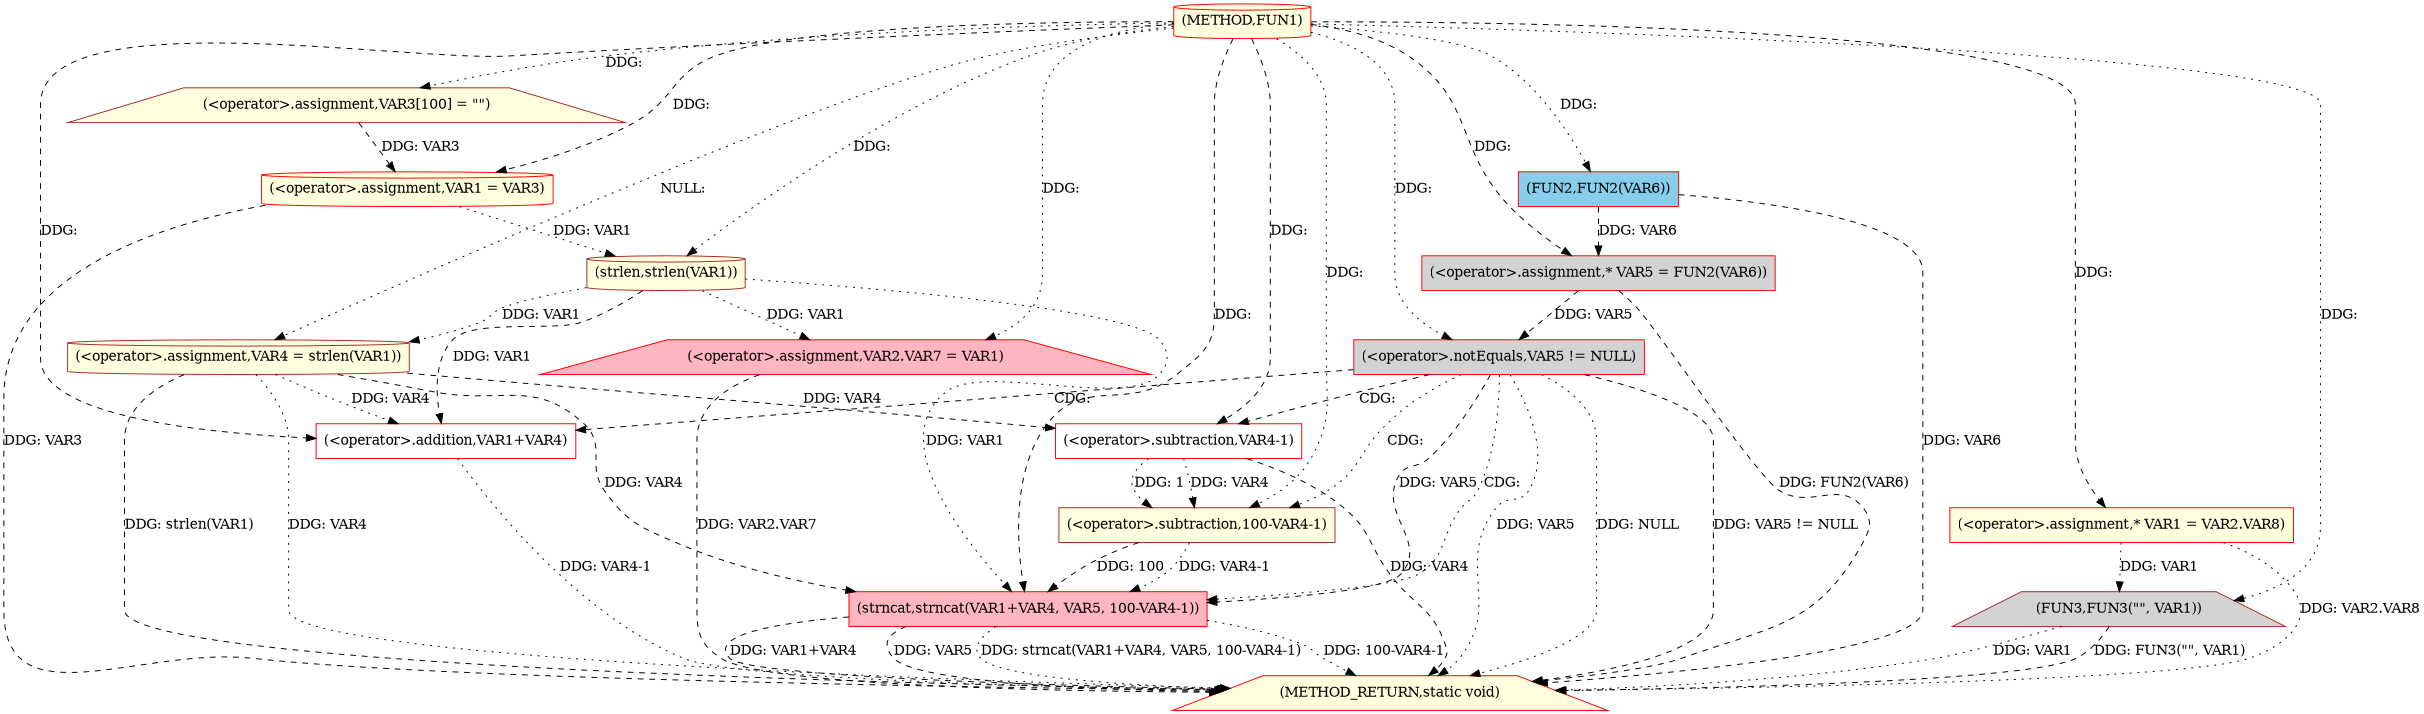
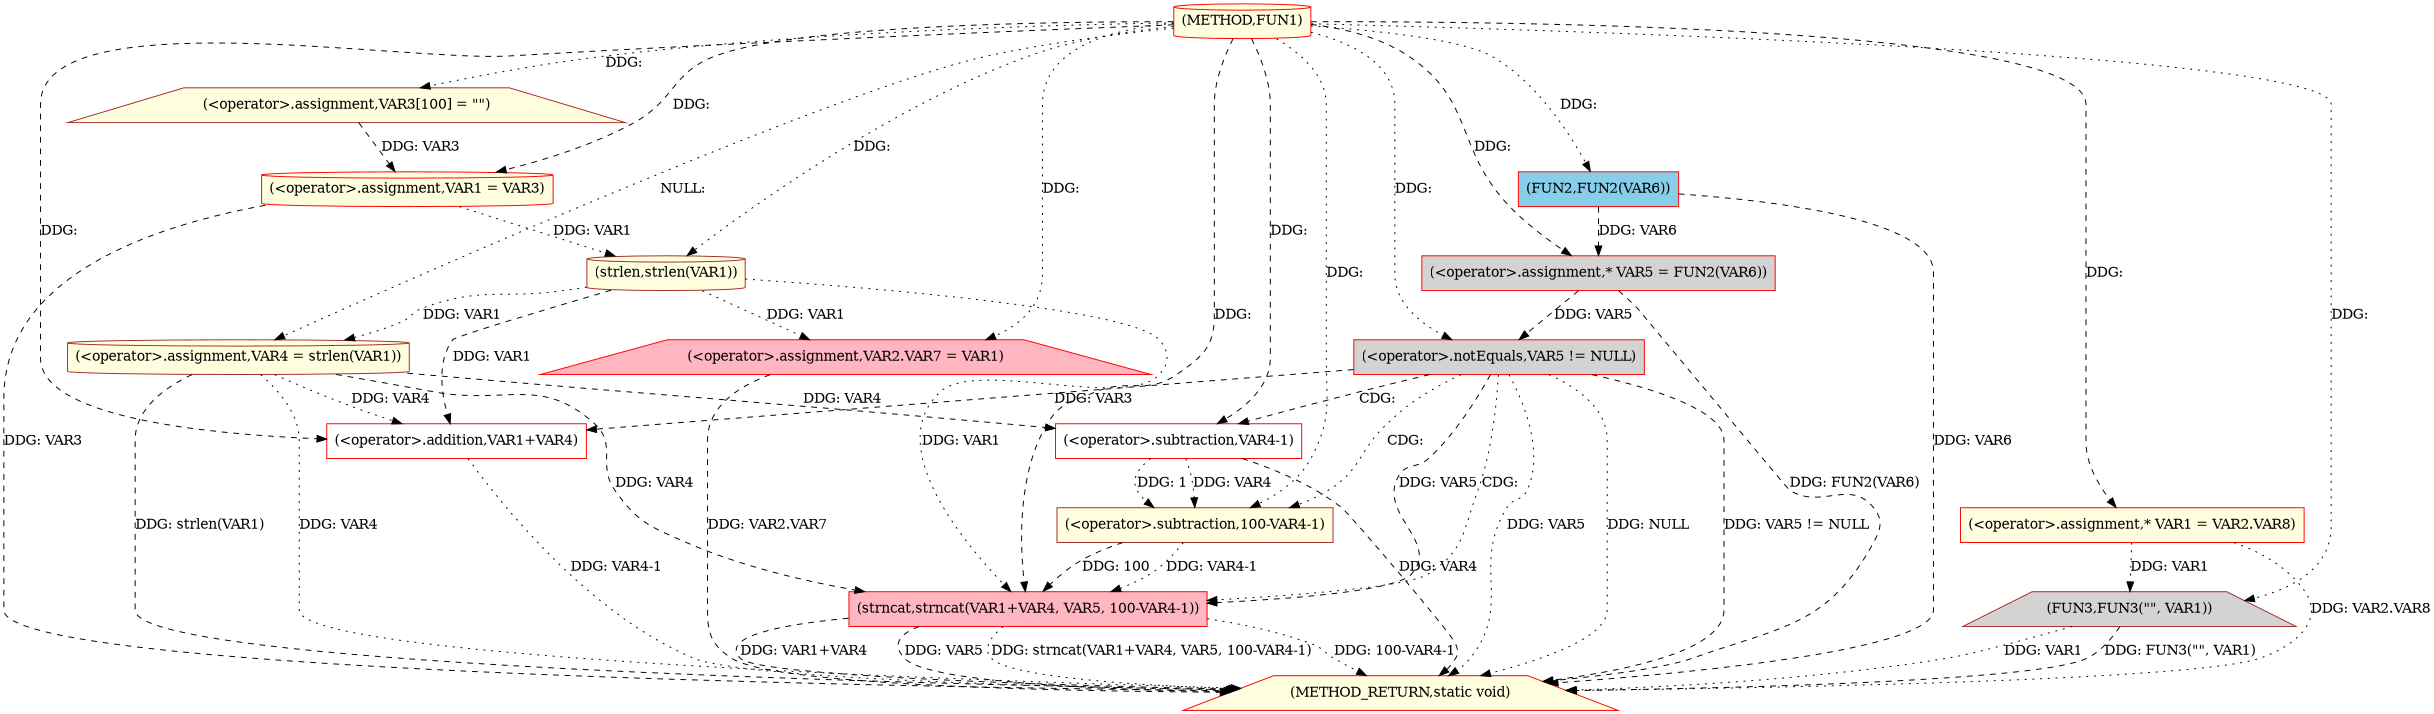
  digraph {
    node [color=red fillcolor=lightyellow shape=box style=filled]
    edge [style=dotted]
    n1 [label="(METHOD,FUN1)" shape=cylinder]
    n2 [color=brown label="(<operator>.assignment,VAR3[100] = \"\")" shape=trapezium]
    n3 [label="(<operator>.assignment,VAR1 = VAR3)" shape=cylinder]
    n4 [color=brown label="(<operator>.assignment,VAR4 = strlen(VAR1))" shape=cylinder]
    n5 [color=brown label="(strlen,strlen(VAR1))" shape=cylinder]
    n6 [fillcolor=lightgrey label="(<operator>.assignment,* VAR5 = FUN2(VAR6))"]
    n7 [fillcolor=skyblue label="(FUN2,FUN2(VAR6))"]
    n8 [fillcolor=lightgrey label="(<operator>.notEquals,VAR5 != NULL)"]
    n9 [fillcolor=lightpink label="(strncat,strncat(VAR1+VAR4, VAR5, 100-VAR4-1))"]
    n10 [fillcolor=white label="(<operator>.addition,VAR1+VAR4)"]
    n11 [color=brown label="(<operator>.subtraction,100-VAR4-1)"]
    n12 [fillcolor=white label="(<operator>.subtraction,VAR4-1)"]
    n13 [fillcolor=lightpink label="(<operator>.assignment,VAR2.VAR7 = VAR1)" shape=trapezium]
    n14 [label="(<operator>.assignment,* VAR1 = VAR2.VAR8)"]
    n15 [color=brown fillcolor=lightgrey label="(FUN3,FUN3(\"\", VAR1))" shape=trapezium]
    n16 [label="(METHOD_RETURN,static void)" shape=trapezium]
    n1 -> n2 [label="DDG: "]
    n1 -> n3 [label="DDG: " style=dashed]
    n1 -> n4 [label="NULL: "]
    n1 -> n5 [label="DDG: "]
    n1 -> n6 [label="DDG: " style=dashed]
    n1 -> n7 [label="DDG: "]
    n1 -> n8 [label="DDG: "]
    n1 -> n9 [label="DDG: " style=dashed]
    n1 -> n10 [label="DDG: " style=dashed]
    n1 -> n11 [label="DDG: "]
    n1 -> n12 [label="DDG: " style=dashed]
    n1 -> n13 [label="DDG: "]
    n1 -> n14 [label="DDG: " style=dashed]
    n1 -> n15 [label="DDG: "]
    n2 -> n3 [label="DDG: VAR3" style=dashed]
    n3 -> n5 [label="DDG: VAR1"]
    n3 -> n16 [label="DDG: VAR3" style=dashed]
    n4 -> n9 [label="DDG: VAR4" style=dashed]
    n4 -> n10 [label="DDG: VAR4"]
    n4 -> n12 [label="DDG: VAR4" style=dashed]
    n4 -> n16 [label="DDG: VAR4"]
    n4 -> n16 [label="DDG: strlen(VAR1)" style=dashed]
    n5 -> n4 [label="DDG: VAR1"]
    n5 -> n9 [label="DDG: VAR1"]
    n5 -> n10 [label="DDG: VAR1" style=dashed]
    n5 -> n13 [label="DDG: VAR1"]
    n6 -> n8 [label="DDG: VAR5" style=dashed]
    n6 -> n16 [label="DDG: FUN2(VAR6)" style=dashed]
    n7 -> n6 [label="DDG: VAR6" style=dashed]
    n7 -> n16 [label="DDG: VAR6" style=dashed]
    n8 -> n9 [label="DDG: VAR5" style=dashed]
    n8 -> n9 [label="CDG: "]
-   n8 -> n10 [label="CDG: " style=dashed]
+   n8 -> n10 [label="DDG: VAR3" style=dashed]
    n8 -> n11 [label="CDG: "]
    n8 -> n12 [label="CDG: " style=dashed]
    n8 -> n16 [label="DDG: NULL"]
    n8 -> n16 [label="DDG: VAR5 != NULL" style=dashed]
    n8 -> n16 [label="DDG: VAR5"]
    n9 -> n16 [label="DDG: strncat(VAR1+VAR4, VAR5, 100-VAR4-1)"]
    n9 -> n16 [label="DDG: 100-VAR4-1"]
    n9 -> n16 [label="DDG: VAR1+VAR4" style=dashed]
    n9 -> n16 [label="DDG: VAR5" style=dashed]
    n10 -> n16 [label="DDG: VAR4-1"]
    n11 -> n9 [label="DDG: 100" style=dashed]
    n11 -> n9 [label="DDG: VAR4-1"]
    n12 -> n11 [label="DDG: VAR4"]
    n12 -> n11 [label="DDG: 1"]
    n12 -> n16 [label="DDG: VAR4" style=dashed]
    n13 -> n16 [label="DDG: VAR2.VAR7" style=dashed]
    n14 -> n15 [label="DDG: VAR1"]
    n14 -> n16 [label="DDG: VAR2.VAR8"]
    n15 -> n16 [label="DDG: VAR1"]
    n15 -> n16 [label="DDG: FUN3(\"\", VAR1)" style=dashed]
  }
